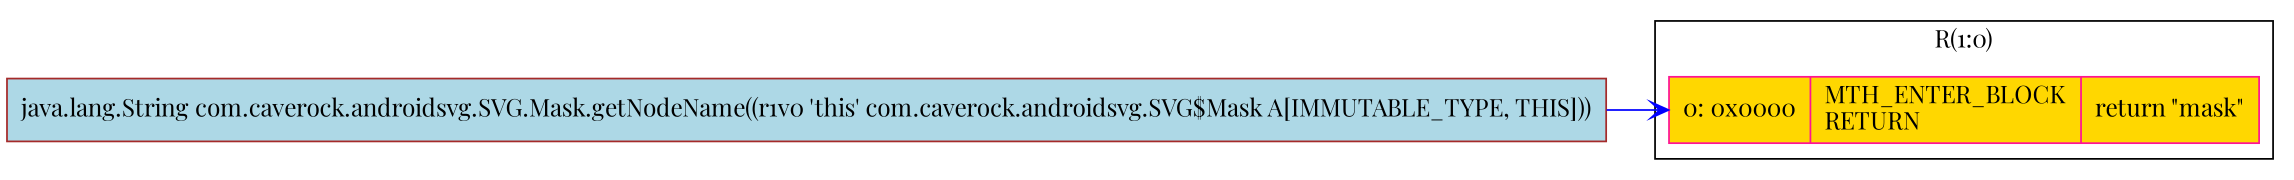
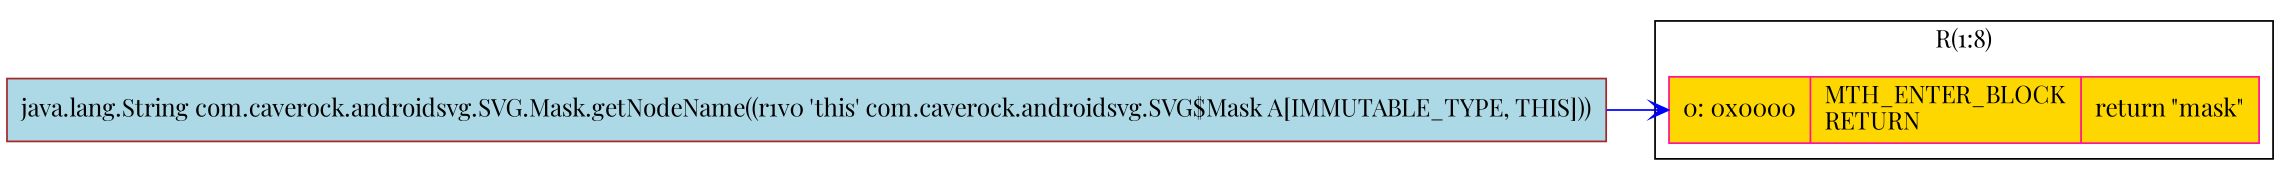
  digraph {
    rankdir=LR
    fontname="Playfair Display"
    node [shape=record style=filled fontname="Playfair Display"]
    n1 [color=deeppink label="{0\:\ 0x0000|MTH_ENTER_BLOCK\lRETURN\l|return \"mask\"\l}" fillcolor=gold]
    n2 [label="{java.lang.String com.caverock.androidsvg.SVG.Mask.getNodeName((r1v0 'this' com.caverock.androidsvg.SVG$Mask A[IMMUTABLE_TYPE, THIS])) }" fillcolor=lightblue color=brown]
    subgraph cluster_1 {
-     label="R(1:0)"
+     label="R(1:8)"
      n1
    }
    n2 -> n1 [color=blue arrowhead=vee fontname="Playfair Display"]
  }
